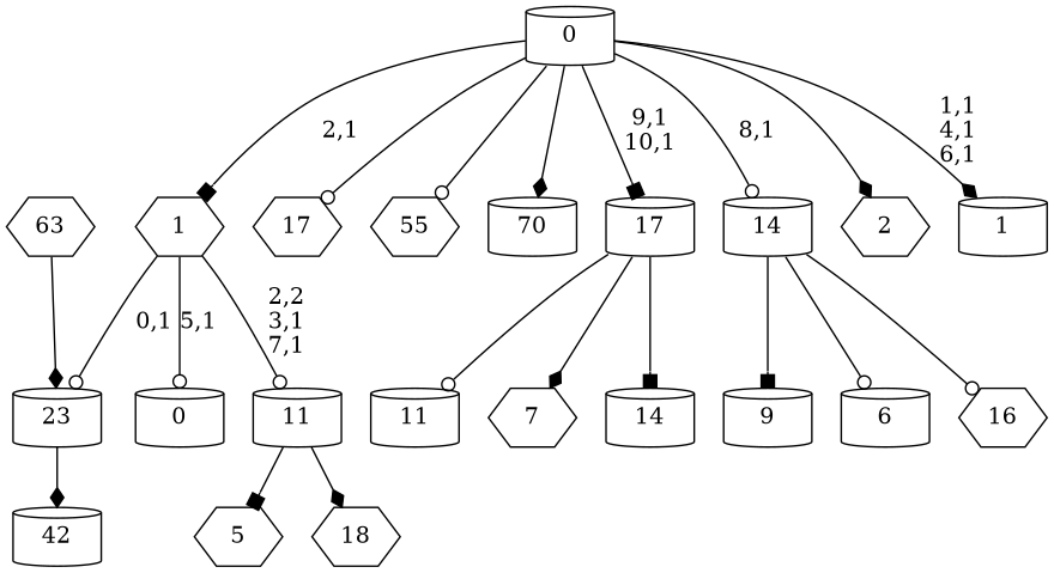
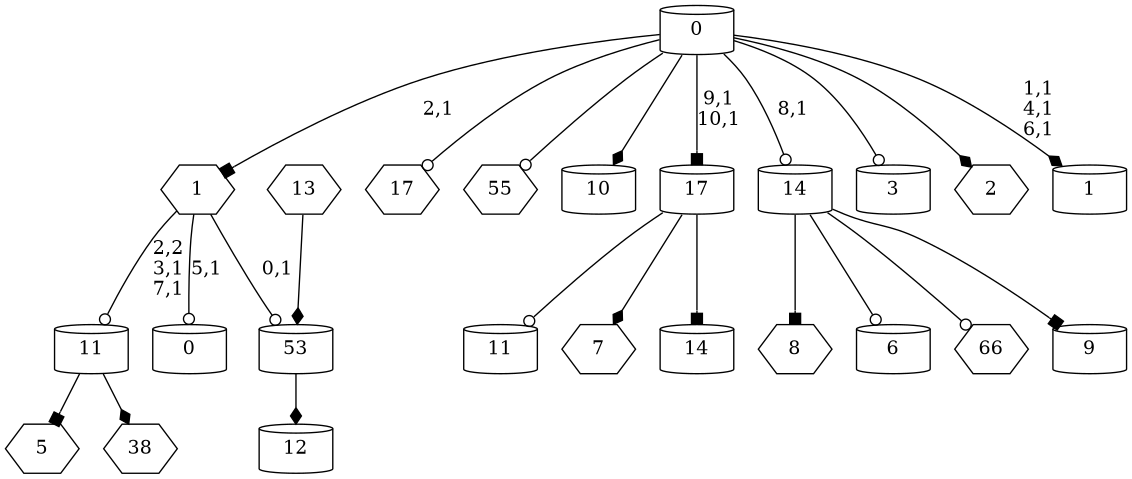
  digraph {
    node [shape=cylinder]
    edge [arrowhead=odot]
-   n1 [label=18 shape=hexagon]
+   n1 [label=38 shape=hexagon]
    n2 [label=17 shape=hexagon]
-   n3 [label=16 shape=hexagon]
+   n3 [label=66 shape=hexagon]
    n4 [label=55 shape=hexagon]
    n5 [label=14]
-   n6 [label=63 shape=hexagon]
-   23
-   n8 [label=42]
+   n6 [label=13 shape=hexagon]
+   23 [label=53]
+   n8 [label=12]
    n9 [label=11]
-   n10 [label=70]
+   n10 [label=10]
    n11 [label=9]
+   n12 [label=8 shape=hexagon]
    n13 [label=7 shape=hexagon]
    17
    n15 [label=6]
    14
    n17 [label=5 shape=hexagon]
    11
+   n19 [label=3]
    n20 [label=2 shape=hexagon]
    n21 [label=1]
    n22 [label=0]
    1 [shape=hexagon]
    0
    n6 -> 23 [arrowhead=diamond]
    23 -> n8 [arrowhead=diamond]
    17 -> n5 [arrowhead=box]
    17 -> n9
    17 -> n13 [arrowhead=diamond]
    14 -> n3
    14 -> n11 [arrowhead=box]
+   14 -> n12 [arrowhead=box]
    14 -> n15
    11 -> n1 [arrowhead=diamond]
    11 -> n17 [arrowhead=box]
    1 -> 23 [label="0,1"]
    1 -> 11 [label="2,2\n3,1\n7,1"]
    1 -> n22 [label="5,1"]
    0 -> n2
    0 -> n4
    0 -> n10 [arrowhead=diamond]
    0 -> 17 [arrowhead=box label="9,1\n10,1"]
    0 -> 14 [label="8,1"]
+   0 -> n19
    0 -> n20 [arrowhead=diamond]
    0 -> n21 [arrowhead=diamond label="1,1\n4,1\n6,1"]
    0 -> 1 [arrowhead=box label="2,1"]
  }
